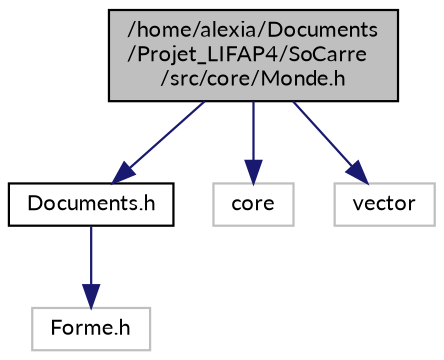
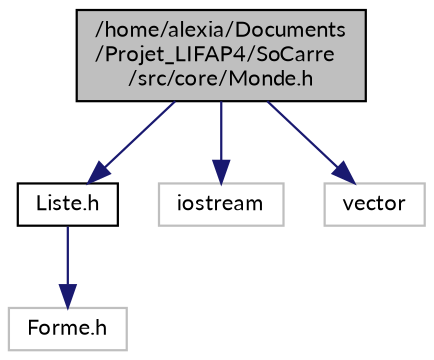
  digraph {
    fontname=Lato
    node [color=grey75 fillcolor=white fontname=Lato fontsize=10 shape=record style=filled]
    edge [color=midnightblue fontname=Lato fontsize=10 labelfontname=Helvetica labelfontsize=10 style=solid]
    n1 [color=black fillcolor=grey75 fontcolor=black height=0.2 label="/home/alexia/Documents\l/Projet_LIFAP4/SoCarre\l/src/core/Monde.h" width=0.4]
-   n2 [color=black height=0.2 label="Documents.h" width=0.4]
-   n3 [height=0.2 label=core width=0.4]
+   n2 [color=black height=0.2 label="Liste.h" width=0.4]
+   n3 [height=0.2 label=iostream width=0.4]
    n4 [height=0.2 label=vector width=0.4]
    n5 [height=0.2 label="Forme.h" width=0.4]
    n1 -> n2
    n1 -> n3
    n1 -> n4
    n2 -> n5
  }
